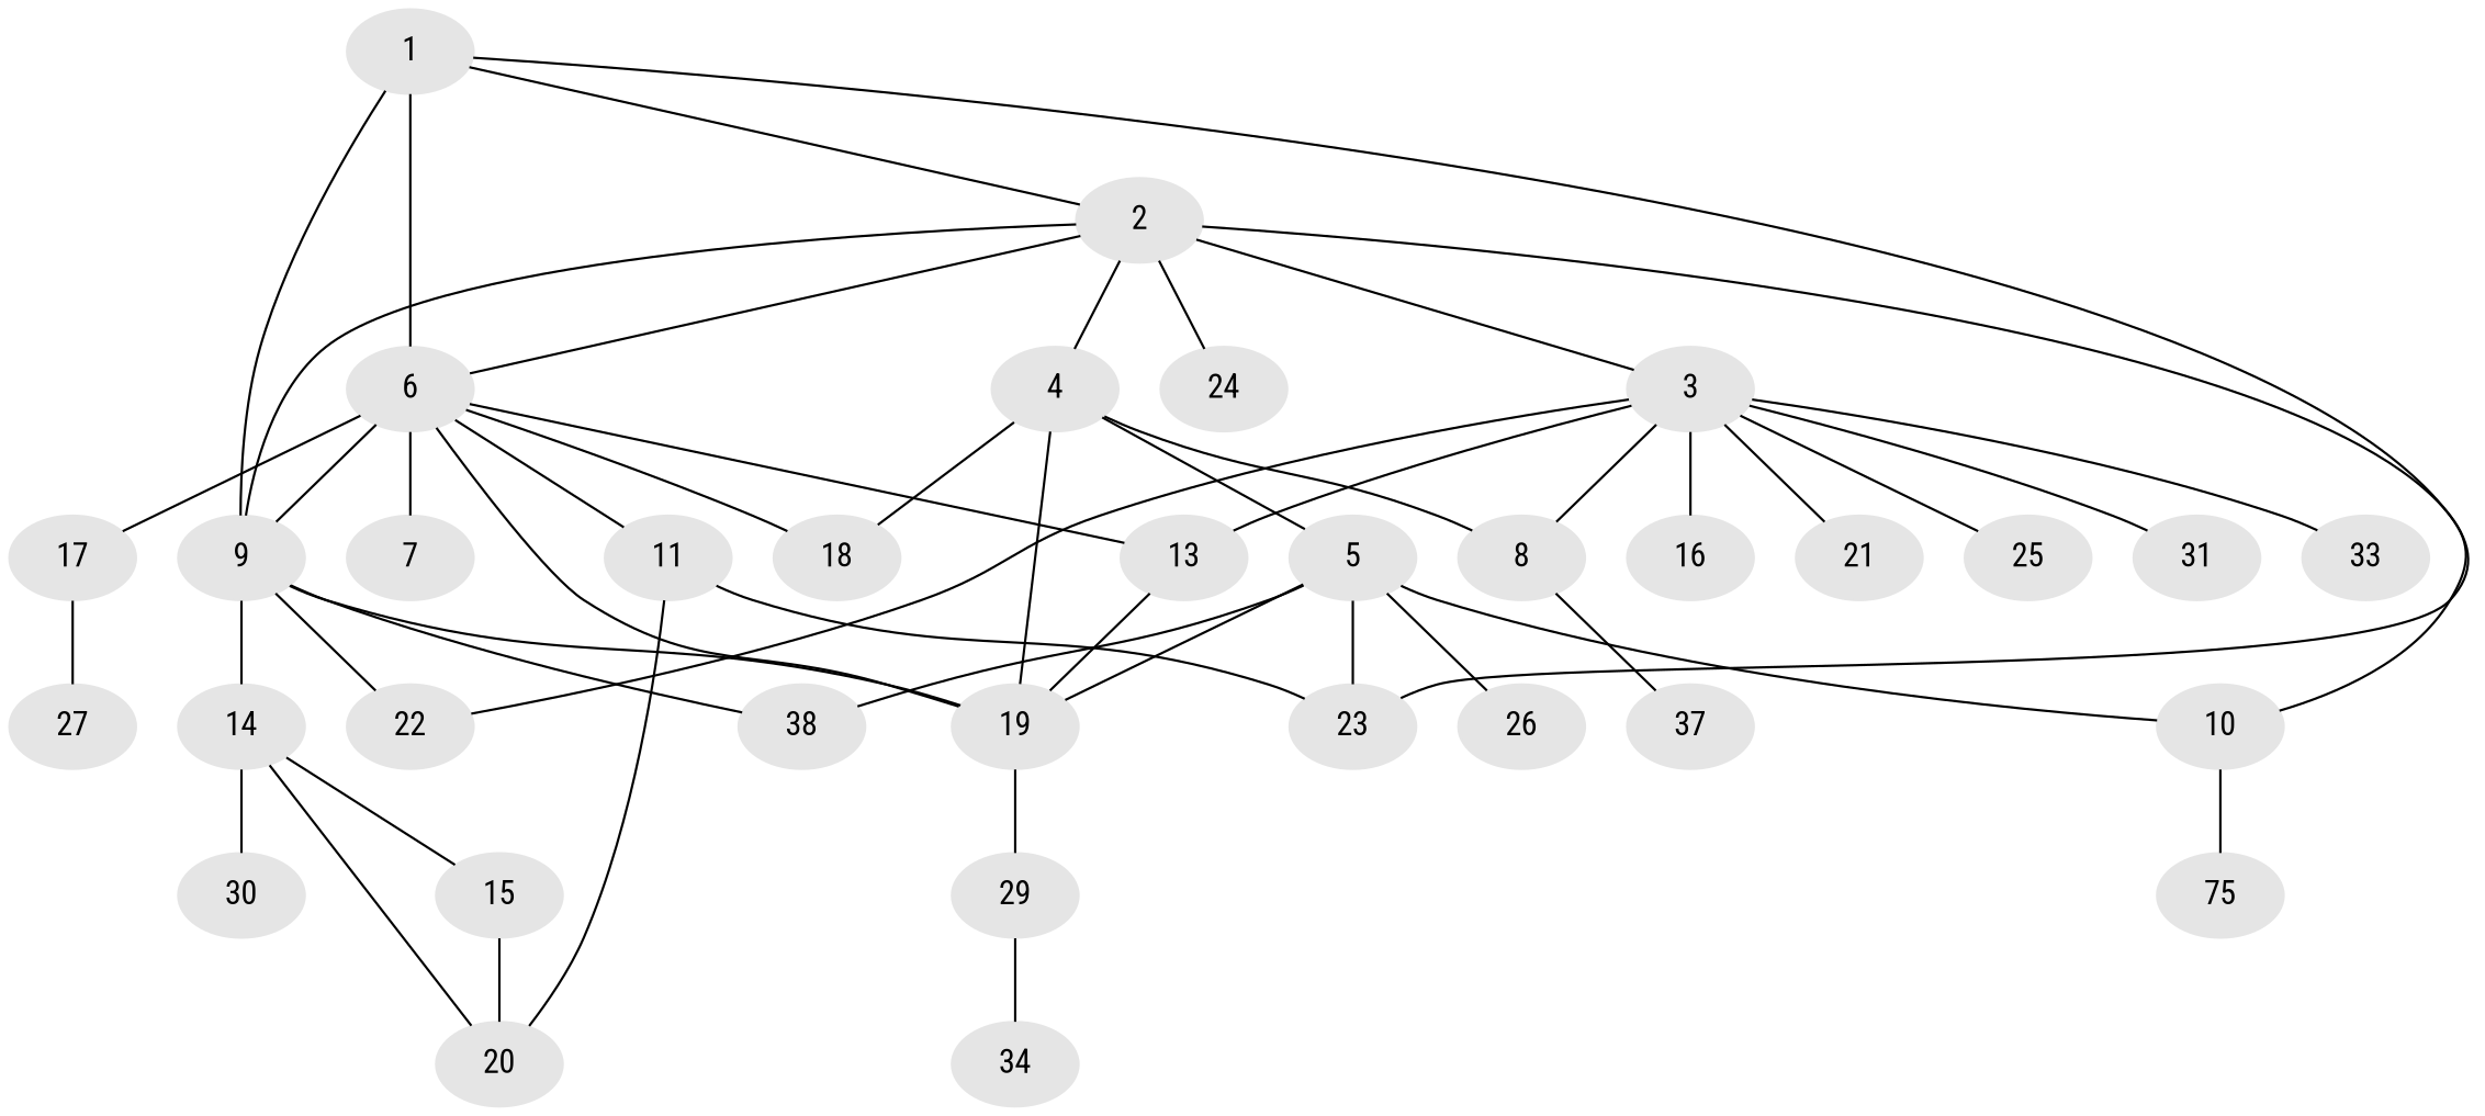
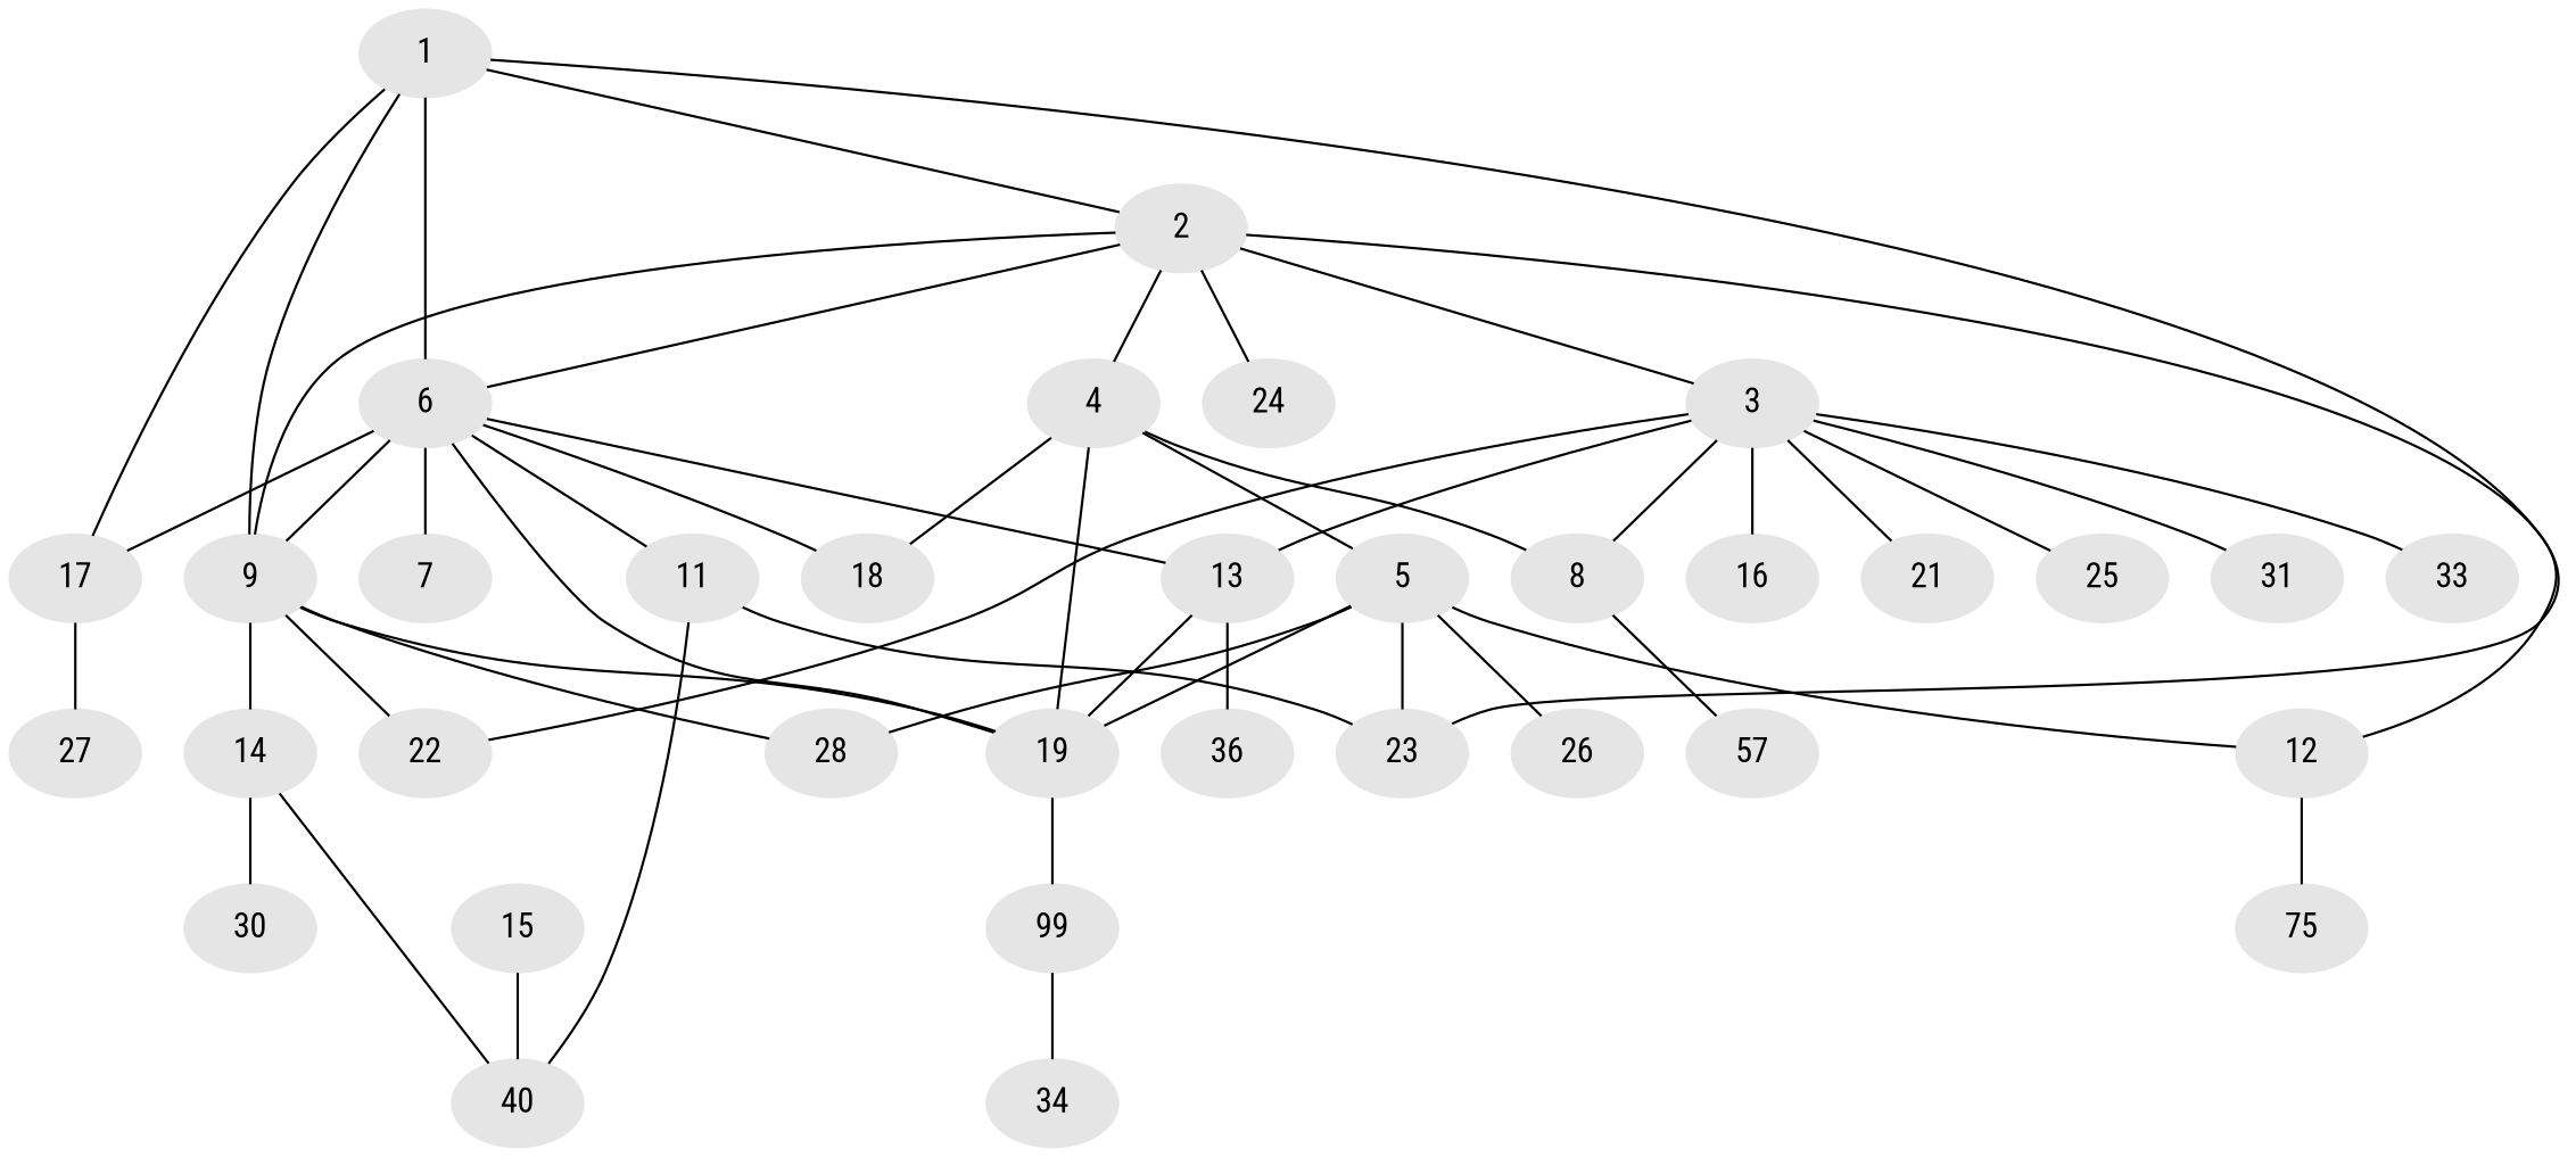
  graph {
    fontname="Roboto Condensed"
    node [color=gray90 fontname="Roboto Condensed" style=filled]
    edge [fontname="Roboto Condensed" weight=1.0]
    1
    2
    6
    9
    17
    23
    3
    4
-   12 [label=10]
+   12
    24
    13
    18
    19
    7
    11
    22
-   28 [label=38]
+   28
    14
    27
    8
    16
    21
    25
    31
    33
    5
    n27 [label=75]
-   37
+   37 [label=57]
+   36
    26
-   29
-   20
+   29 [label=99]
+   20 [label=40]
    15
    30
    34
    1 -- 2
    1 -- 6
    1 -- 9
+   1 -- 17
    1 -- 23
    2 -- 6
    2 -- 9
    2 -- 3
    2 -- 4
    2 -- 12
    2 -- 24 [weight=2.0]
    6 -- 9
    6 -- 17
    6 -- 13
    6 -- 18
    6 -- 19
    6 -- 7 [weight=6.0]
    6 -- 11
    9 -- 19
    9 -- 22 [weight=2.0]
    9 -- 28
    9 -- 14
    17 -- 27
    3 -- 13
    3 -- 22
    3 -- 8
    3 -- 16
    3 -- 21
    3 -- 25
    3 -- 31
    3 -- 33
    4 -- 18
    4 -- 19
    4 -- 8
    4 -- 5
    12 -- n27
    13 -- 19
+   13 -- 36
    19 -- 29
    11 -- 23
    11 -- 20
    14 -- 20
-   14 -- 15
    14 -- 30 [weight=2.0]
    8 -- 37
    5 -- 23 [weight=3.0]
    5 -- 12
    5 -- 19
    5 -- 28
    5 -- 26
    29 -- 34
    15 -- 20 [weight=5.0]
  }
